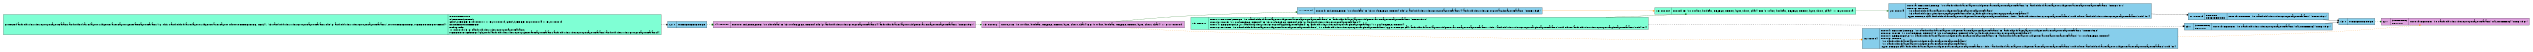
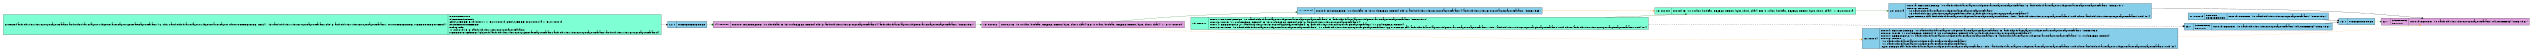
  digraph {
    fontname="DejaVu Serif"
    rankdir=LR
    node [fillcolor=skyblue fontname="DejaVu Serif" shape=record style=filled]
    edge [arrowhead=dot color=darkgreen fontname="DejaVu Serif" style=dashed]
    n1 [label="{12\:\ ?|MTH_ENTER_BLOCK\l}"]
    n2 [fillcolor=plum label="{14\:\ 0x0000|0x0000: INSTANCE_OF  (r0 I:boolean) = (r3 I:??[OBJECT, ARRAY] A[D('p' android.view.ViewGroup$LayoutParams)]) androidx.drawerlayout.widget.DrawerLayout$LayoutParams  (LINE:1967)\l}"]
    n3 [fillcolor=plum label="{15\:\ 0x0002|0x0002: IF  (r0 I:??[int, boolean, OBJECT, ARRAY, byte, short, char]) == (0 ??[int, boolean, OBJECT, ARRAY, byte, short, char])  \-\> B:17:0x000d \l}"]
    n4 [label="{16\:\ 0x0004|0x0004: NEW_INSTANCE  (r0 I:androidx.drawerlayout.widget.DrawerLayout$LayoutParams) =  androidx.drawerlayout.widget.DrawerLayout$LayoutParams  (LINE:1968)\l0x0006: MOVE  (r1 I:??[OBJECT, ARRAY]) = (r3 I:??[OBJECT, ARRAY] A[D('p' android.view.ViewGroup$LayoutParams)]) \l0x0007: CHECK_CAST (r1 I:androidx.drawerlayout.widget.DrawerLayout$LayoutParams) = (androidx.drawerlayout.widget.DrawerLayout$LayoutParams) (r1 I:??[OBJECT, ARRAY]) \l0x0009: INLINE  \l  (r0 I:androidx.drawerlayout.widget.DrawerLayout$LayoutParams)\l  (r1 I:androidx.drawerlayout.widget.DrawerLayout$LayoutParams)\l type: DIRECT call: androidx.drawerlayout.widget.DrawerLayout.LayoutParams.\<init\>(androidx.drawerlayout.widget.DrawerLayout$LayoutParams):void A[MD:(androidx.drawerlayout.widget.DrawerLayout$LayoutParams):void (m)]\l}"]
    n5 [label="{17\:\ 0x000d|0x000d: INSTANCE_OF  (r0 I:boolean) = (r3 I:??[OBJECT, ARRAY] A[D('p' android.view.ViewGroup$LayoutParams)]) android.view.ViewGroup$MarginLayoutParams  (LINE:1969)\l}"]
    n6 [fillcolor=plum label="{22\:\ ?|SYNTHETIC\lRETURN\l|0x001f: RETURN  (r0 I:android.view.ViewGroup$LayoutParams) A[SYNTHETIC] (LINE:1967)\l}"]
    n7 [fillcolor=aquamarine label="{18\:\ 0x000f|0x000f: IF  (r0 I:??[int, boolean, OBJECT, ARRAY, byte, short, char]) == (0 ??[int, boolean, OBJECT, ARRAY, byte, short, char])  \-\> B:20:0x001a \l}"]
    n8 [label="{13\:\ ?|MTH_EXIT_BLOCK\l}"]
    n9 [label="{20\:\ 0x001a|0x001a: NEW_INSTANCE  (r0 I:androidx.drawerlayout.widget.DrawerLayout$LayoutParams) =  androidx.drawerlayout.widget.DrawerLayout$LayoutParams  (LINE:1971)\l0x001c: INVOKE  \l  (r0 I:androidx.drawerlayout.widget.DrawerLayout$LayoutParams)\l  (r3 I:android.view.ViewGroup$LayoutParams A[D('p' android.view.ViewGroup$LayoutParams)])\l type: DIRECT call: androidx.drawerlayout.widget.DrawerLayout.LayoutParams.\<init\>(android.view.ViewGroup$LayoutParams):void A[MD:(android.view.ViewGroup$LayoutParams):void (m)]\l}"]
    n10 [fillcolor=aquamarine label="{19\:\ 0x0011|0x0011: NEW_INSTANCE  (r0 I:androidx.drawerlayout.widget.DrawerLayout$LayoutParams) =  androidx.drawerlayout.widget.DrawerLayout$LayoutParams  (LINE:1970)\l0x0013: MOVE  (r1 I:??[OBJECT, ARRAY]) = (r3 I:??[OBJECT, ARRAY] A[D('p' android.view.ViewGroup$LayoutParams)]) \l0x0014: CHECK_CAST (r1 I:android.view.ViewGroup$MarginLayoutParams) = (android.view.ViewGroup$MarginLayoutParams) (r1 I:??[OBJECT, ARRAY]) \l0x0016: INVOKE  (r0 I:androidx.drawerlayout.widget.DrawerLayout$LayoutParams), (r1 I:android.view.ViewGroup$MarginLayoutParams) type: DIRECT call: androidx.drawerlayout.widget.DrawerLayout.LayoutParams.\<init\>(android.view.ViewGroup$MarginLayoutParams):void A[MD:(android.view.ViewGroup$MarginLayoutParams):void (m)]\l}"]
    n11 [label="{23\:\ ?|SYNTHETIC\lRETURN\l|0x001f: RETURN  (r0 I:android.view.ViewGroup$LayoutParams) A[SYNTHETIC] (LINE:1967)\l}"]
    n12 [label="{21\:\ 0x001f|RETURN\lORIG_RETURN\l|0x001f: RETURN  (r0 I:android.view.ViewGroup$LayoutParams)  (LINE:1967)\l}"]
    n13 [fillcolor=aquamarine label="{protected android.view.ViewGroup$LayoutParams androidx.drawerlayout.widget.DrawerLayout.generateLayoutParams((r2 'this' I:androidx.drawerlayout.widget.DrawerLayout A[IMMUTABLE_TYPE, THIS]), (r3 I:android.view.ViewGroup$LayoutParams A[D('p' android.view.ViewGroup$LayoutParams), IMMUTABLE_TYPE, METHOD_ARGUMENT]))  | DONT_RENAME\lUSE_LINES_HINTS\lCROSS_EDGE: B:19:0x0011 \-\> B:21:0x001f, CROSS_EDGE: B:20:0x001a \-\> B:21:0x001f\lINLINE_NOT_NEEDED\lDebug Info:\l  \-1 \-0x001f: r3 'p' Landroid\/view\/ViewGroup$LayoutParams;\lMETHOD_OVERRIDE: [ClspMth\{android.view.ViewGroup.generateLayoutParams(android.view.ViewGroup$LayoutParams):android.view.ViewGroup$LayoutParams\}]\l}"]
    n1 -> n2 [arrowhead=box]
    n2 -> n3 [arrowhead=normal]
    n3 -> n4 [color=darkorange]
    n3 -> n5 [style=solid]
    n4 -> n6 [arrowhead=normal color=darkorange]
    n5 -> n7 [arrowhead=normal color=darkorange style=solid]
    n7 -> n9 [arrowhead=normal style=solid]
    n8 -> n6
-   n9 -> n12 [color=black style=solid]
+   n9 -> n6 [color=black style=solid]
    n10 -> n7 [style=solid]
    n10 -> n11 [arrowhead=box color=black]
    n11 -> n8 [arrowhead=normal color=black style=solid]
    n12 -> n8 [arrowhead=box color=black style=solid]
    n13 -> n1 [color=black]
  }
